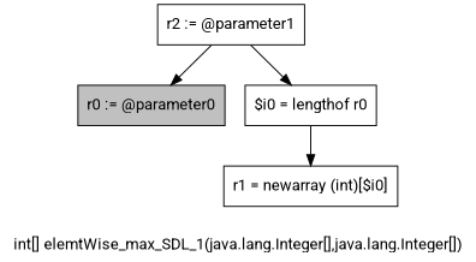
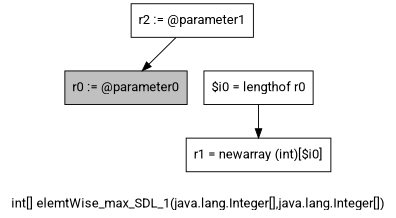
  digraph {
    fontname=Roboto
    label="int[] elemtWise_max_SDL_1(java.lang.Integer[],java.lang.Integer[])"
    node [fontname=Roboto shape=box]
    edge [fontname=Roboto]
    n1 [fillcolor=gray label="r0 := @parameter0" style=filled]
    n2 [label="r2 := @parameter1"]
    n3 [label="$i0 = lengthof r0"]
    n4 [label="r1 = newarray (int)[$i0]"]
    n2 -> n1
-   n2 -> n3
    n3 -> n4
  }
